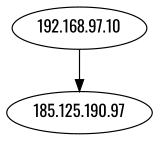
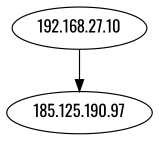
  digraph {
    fontname=Oswald
    node [fontname=Oswald]
-   "192.168.27.10" [activity_score=1.00 degree=94 in_degree=0 out_degree=94 total_connections=94 label="192.168.97.10"]
+   "192.168.27.10" [activity_score=1.00 degree=94 in_degree=0 out_degree=94 total_connections=94]
    "185.125.190.97" [activity_score=0.10 degree=1 in_degree=1 out_degree=0 total_connections=1]
    "192.168.27.10" -> "185.125.190.97" [conn_state_other=0.00 conn_state_partial=0.00 conn_state_rejected_reset=0.00 conn_state_successful=1.00 conn_state_suspicious=0.00 dst_port_type=0.00 history_length=0.80 local_orig=1.00 local_resp=0.00 orig_bytes=0.32 orig_ip_bytes=0.42 orig_pkts=0.14 protocol_ICMP=0.00 protocol_TCP=1.00 protocol_UDP=0.00 protocol_UNKNOWN=0.00 resp_bytes=0.38 resp_ip_bytes=0.43 resp_pkts=0.13 service_DNS=0.00 service_FTP=0.00 service_HTTP=1.00 service_SSH=0.00 service_UNKNOWN=0.00 src_port_type=0.50 timestamp_cos=-0.67 timestamp_sin=0.74 fontname=Oswald]
  }
